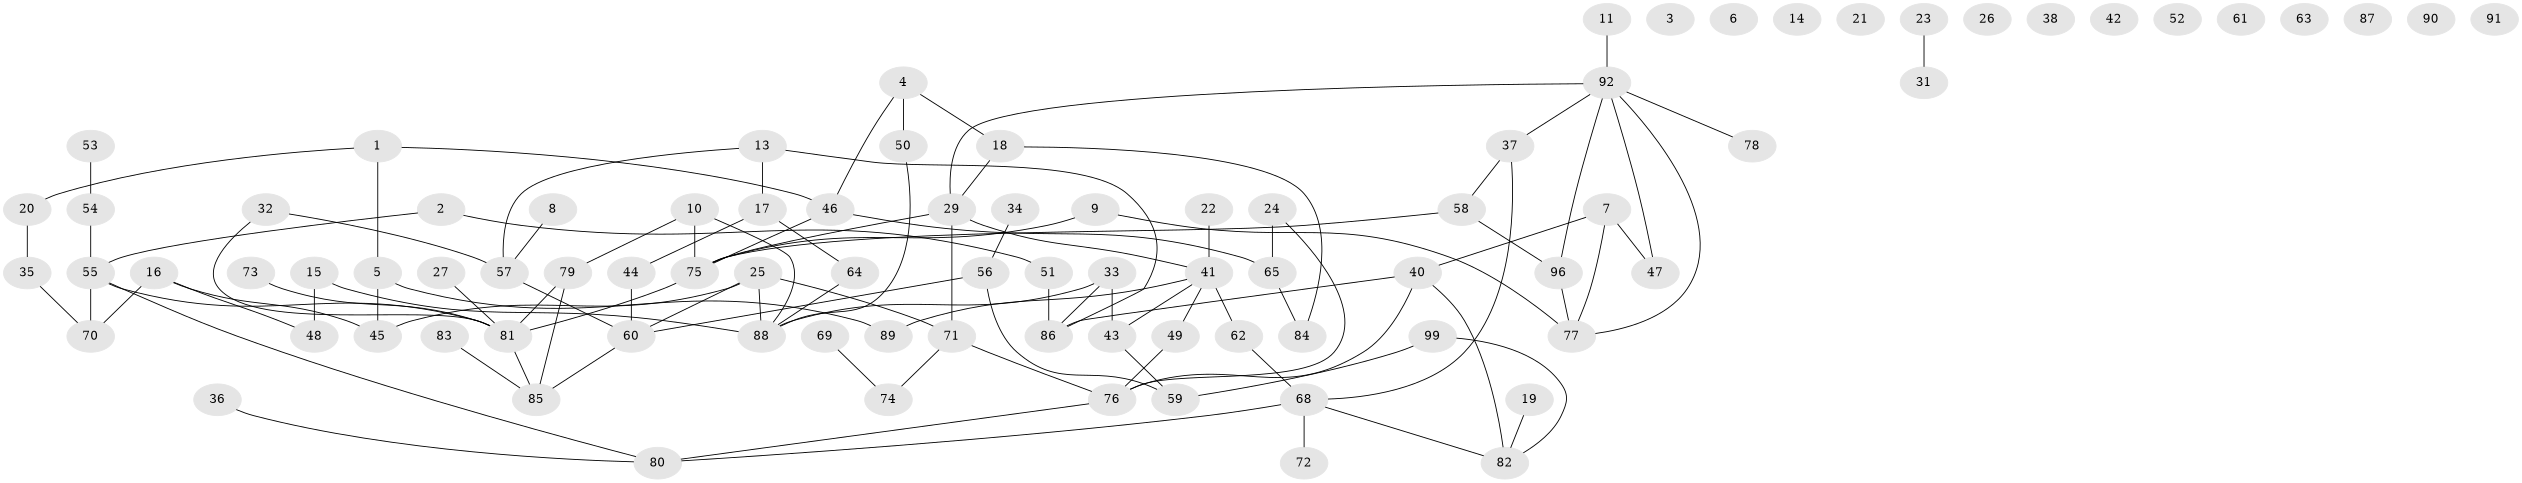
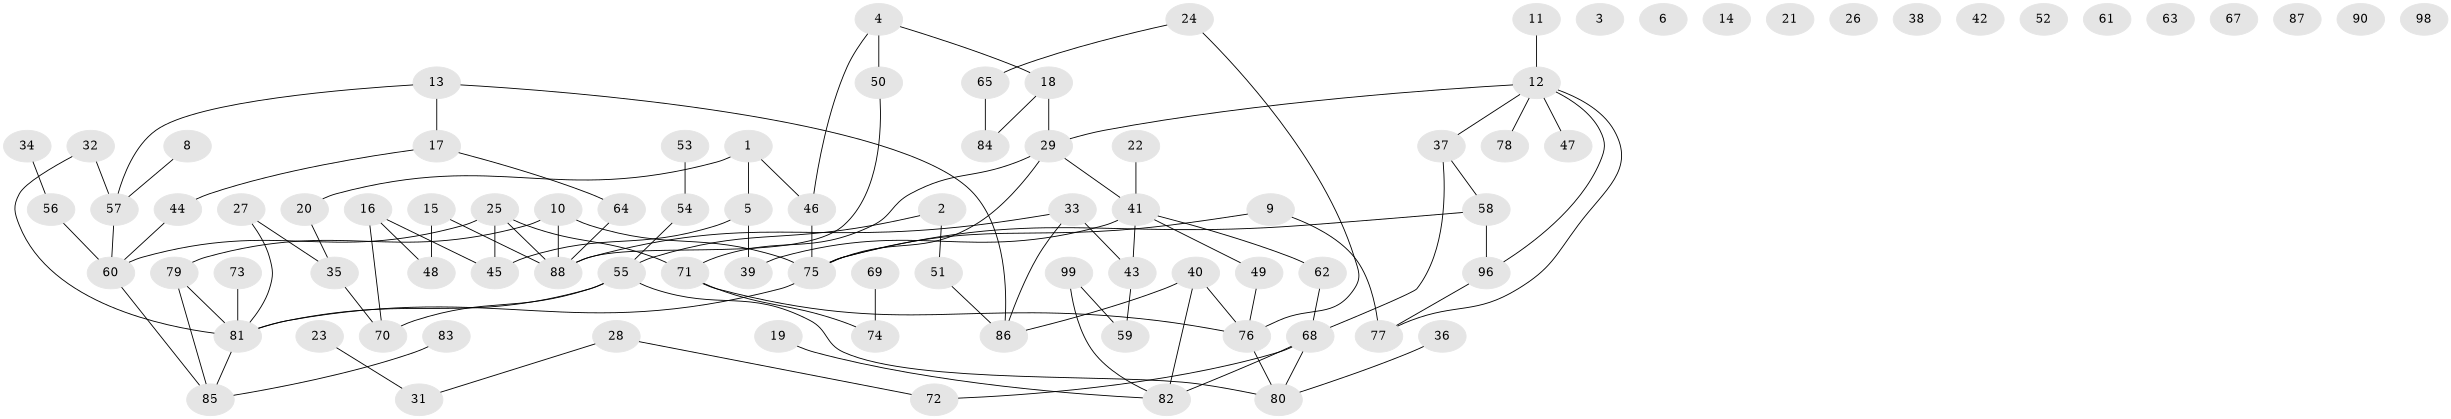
  graph {
    node [color=gray90 style=filled]
    1
    5
    20
    46
    45
-   89
+   89 [label=39]
    35
    75
    65
    2
    51
    55
    86
    70
    81
    80
    3
    4
    18
    50
    29
    84
    88
    6
-   7
    40
    47
    77
    82
    76
    8
    57
    60
    9
    10
    79
    85
    11
-   12 [label=92]
+   12
    37
    n41 [label=96]
    78
    41
    71
    58
    68
    13
    17
    44
    64
    14
    15
    48
    16
    19
    21
    22
    49
    43
    62
    23
    31
    24
    25
    74
    26
    27
+   28
    72
    32
    33
    59
    34
    56
    36
    38
    n77 [label=99]
    42
    52
    53
    54
    61
    63
+   67
    69
    73
    83
    87
    90
-   91
+   91 [label=98]
    1 -- 5
    1 -- 20
    1 -- 46
    5 -- 45
    5 -- 89
    20 -- 35
    46 -- 75
-   46 -- 65
    35 -- 70
    75 -- 81
    65 -- 84
    2 -- 51
    2 -- 55
    51 -- 86
    55 -- 70
    55 -- 81
    55 -- 80
    81 -- 85
    4 -- 46
    4 -- 18
    4 -- 50
    18 -- 29
    18 -- 84
    50 -- 88
    29 -- 75
    29 -- 41
    29 -- 71
-   7 -- 40
-   7 -- 47
-   7 -- 77
    40 -- 86
    40 -- 82
    40 -- 76
    76 -- 80
    8 -- 57
    57 -- 60
    60 -- 85
    9 -- 75
    9 -- 77
    10 -- 75
    10 -- 88
    10 -- 79
    79 -- 81
    79 -- 85
    11 -- 12
    12 -- 29
    12 -- 47
    12 -- 77
    12 -- 37
    12 -- n41
    12 -- 78
    37 -- 58
    37 -- 68
    n41 -- 77
    41 -- 89
    41 -- 49
    41 -- 43
    41 -- 62
    71 -- 76
    71 -- 74
    58 -- 75
    58 -- n41
    68 -- 80
    68 -- 82
    68 -- 72
    13 -- 86
    13 -- 57
    13 -- 17
    17 -- 44
    17 -- 64
    44 -- 60
    64 -- 88
    15 -- 88
    15 -- 48
    16 -- 45
    16 -- 70
    16 -- 48
    19 -- 82
    22 -- 41
    49 -- 76
    43 -- 59
    62 -- 68
    23 -- 31
    24 -- 65
    24 -- 76
    25 -- 45
    25 -- 88
    25 -- 60
    25 -- 71
+   27 -- 35
    27 -- 81
+   28 -- 31
+   28 -- 72
    32 -- 81
    32 -- 57
    33 -- 86
    33 -- 88
    33 -- 43
    34 -- 56
    56 -- 60
-   56 -- 59
    36 -- 80
    n77 -- 82
    n77 -- 59
    53 -- 54
    54 -- 55
    69 -- 74
    73 -- 81
    83 -- 85
  }
